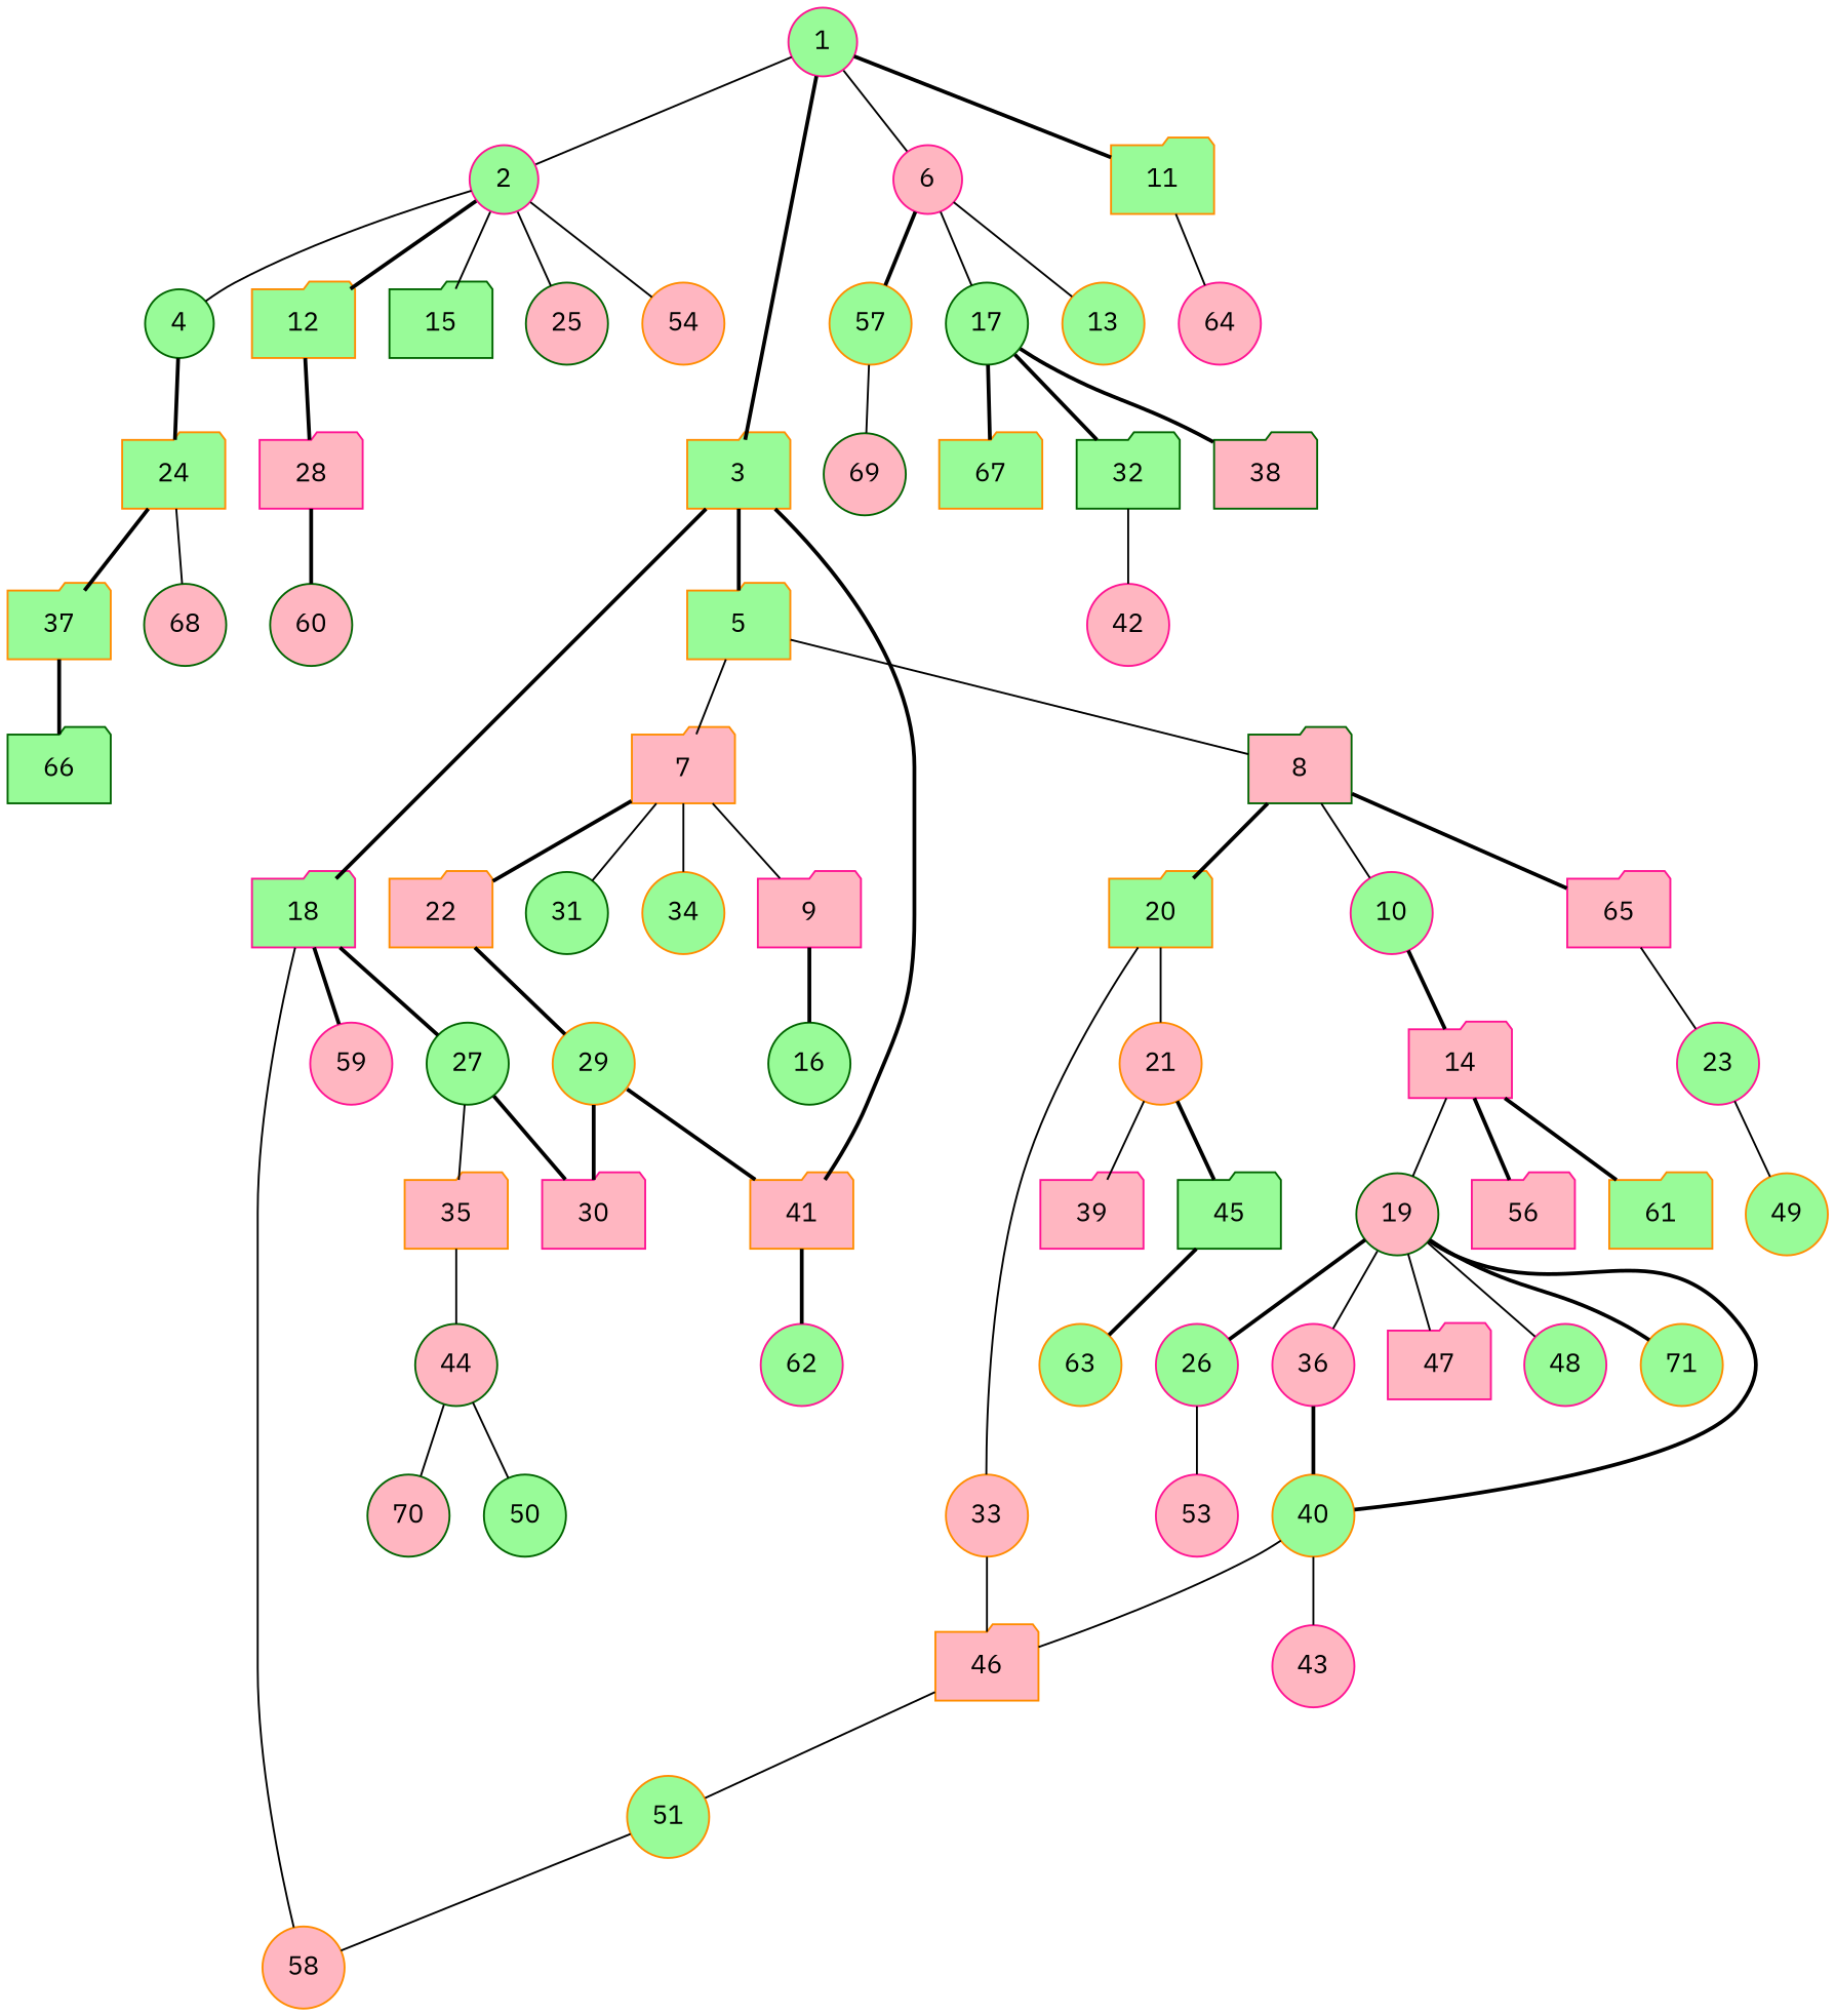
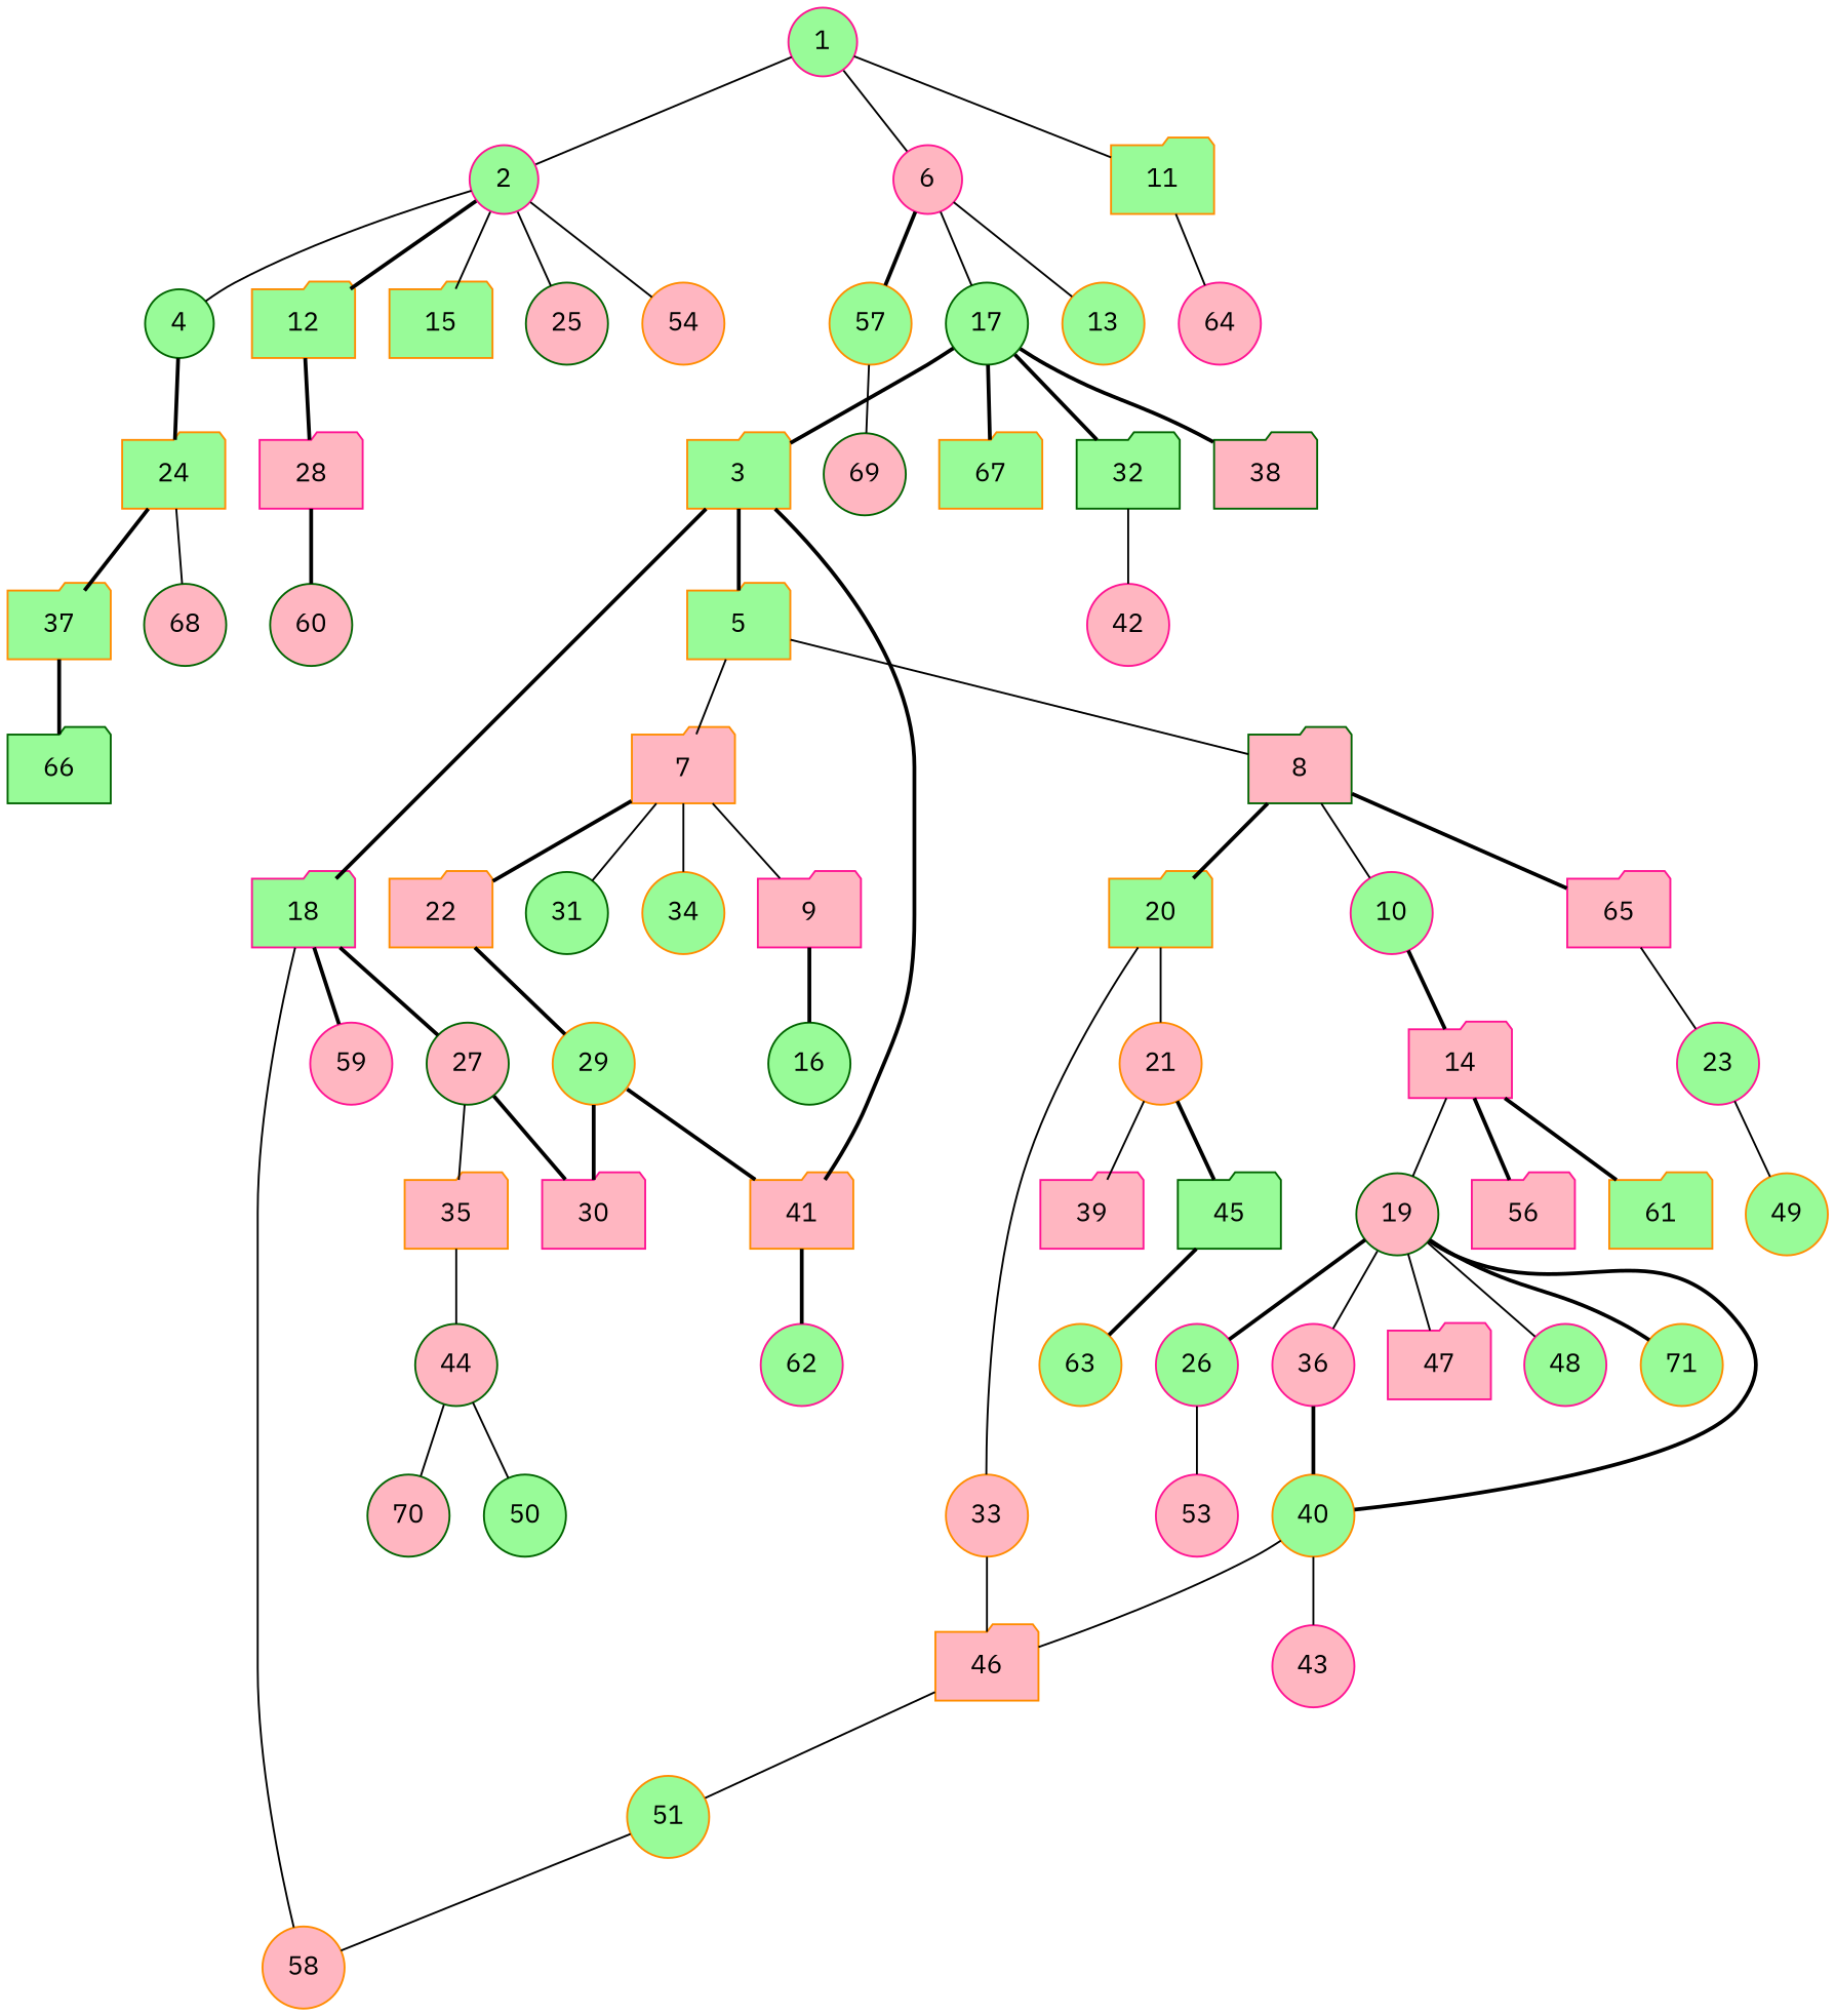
  graph {
    fontname="IBM Plex Sans"
    node [color=darkorange fillcolor=palegreen fontname="IBM Plex Sans" shape=circle style=filled]
    edge [fontname="IBM Plex Sans" style=solid]
    1 [color=deeppink]
    2 [color=deeppink]
    3 [shape=folder]
    6 [color=deeppink fillcolor=lightpink]
    11 [shape=folder]
    4 [color=darkgreen]
    12 [shape=folder]
-   15 [color=darkgreen shape=folder]
+   15 [shape=folder]
    25 [color=darkgreen fillcolor=lightpink]
    54 [fillcolor=lightpink]
    5 [shape=folder]
    18 [color=deeppink shape=folder]
    41 [fillcolor=lightpink shape=folder]
    13
    17 [color=darkgreen]
    57
    64 [color=deeppink fillcolor=lightpink]
    24 [shape=folder]
    28 [color=deeppink fillcolor=lightpink shape=folder]
    7 [fillcolor=lightpink shape=folder]
    8 [color=darkgreen fillcolor=lightpink shape=folder]
-   27 [color=darkgreen]
+   27 [color=darkgreen fillcolor=lightpink]
    58 [fillcolor=lightpink]
    59 [color=deeppink fillcolor=lightpink]
    62 [color=deeppink]
    37 [shape=folder]
    68 [color=darkgreen fillcolor=lightpink]
    9 [color=deeppink fillcolor=lightpink shape=folder]
    22 [fillcolor=lightpink shape=folder]
    31 [color=darkgreen]
    34
    10 [color=deeppink]
    20 [shape=folder]
    65 [color=deeppink fillcolor=lightpink shape=folder]
    32 [color=darkgreen shape=folder]
    38 [color=darkgreen fillcolor=lightpink shape=folder]
    67 [shape=folder]
    69 [color=darkgreen fillcolor=lightpink]
    16 [color=darkgreen]
    29
    14 [color=deeppink fillcolor=lightpink shape=folder]
    21 [fillcolor=lightpink]
    33 [fillcolor=lightpink]
    23 [color=deeppink]
    19 [color=darkgreen fillcolor=lightpink]
    56 [color=deeppink fillcolor=lightpink shape=folder]
    61 [shape=folder]
    60 [color=darkgreen fillcolor=lightpink]
    26 [color=deeppink]
    36 [color=deeppink fillcolor=lightpink]
    40
    47 [color=deeppink fillcolor=lightpink shape=folder]
    48 [color=deeppink]
    71
    42 [color=deeppink fillcolor=lightpink]
    30 [color=deeppink fillcolor=lightpink shape=folder]
    35 [fillcolor=lightpink shape=folder]
    53 [color=deeppink fillcolor=lightpink]
    46 [fillcolor=lightpink shape=folder]
    43 [color=deeppink fillcolor=lightpink]
    39 [color=deeppink fillcolor=lightpink shape=folder]
    45 [color=darkgreen shape=folder]
    49
    63
    66 [color=darkgreen shape=folder]
    44 [color=darkgreen fillcolor=lightpink]
    51
    50 [color=darkgreen]
    70 [color=darkgreen fillcolor=lightpink]
    1 -- 2
-   1 -- 3 [style=bold]
+   17 -- 3 [style=bold]
    1 -- 6
-   1 -- 11 [style=bold]
+   1 -- 11
    2 -- 4
    2 -- 12 [style=bold]
    2 -- 15
    2 -- 25
    2 -- 54
    3 -- 5 [style=bold]
    3 -- 18 [style=bold]
    3 -- 41 [style=bold]
    6 -- 13
    6 -- 17
    6 -- 57 [style=bold]
    11 -- 64
    4 -- 24 [style=bold]
    12 -- 28 [style=bold]
    5 -- 7
    5 -- 8
    18 -- 27 [style=bold]
    18 -- 58
    18 -- 59 [style=bold]
    41 -- 62 [style=bold]
    17 -- 32 [style=bold]
    17 -- 38 [style=bold]
    17 -- 67 [style=bold]
    57 -- 69
    24 -- 37 [style=bold]
    24 -- 68
    28 -- 60 [style=bold]
    7 -- 9
    7 -- 22 [style=bold]
    7 -- 31
    7 -- 34
    8 -- 10
    8 -- 20 [style=bold]
    8 -- 65 [style=bold]
    27 -- 30 [style=bold]
    27 -- 35
    37 -- 66 [style=bold]
    9 -- 16 [style=bold]
    22 -- 29 [style=bold]
    10 -- 14 [style=bold]
    20 -- 21
    20 -- 33
    65 -- 23
    32 -- 42
    29 -- 41 [style=bold]
    29 -- 30 [style=bold]
    14 -- 19
    14 -- 56 [style=bold]
    14 -- 61 [style=bold]
    21 -- 39
    21 -- 45 [style=bold]
    33 -- 46
    23 -- 49
    19 -- 26 [style=bold]
    19 -- 36
    19 -- 40 [style=bold]
    19 -- 47
    19 -- 48
    19 -- 71 [style=bold]
    26 -- 53
    36 -- 40 [style=bold]
    40 -- 46
    40 -- 43
    35 -- 44
    46 -- 51
    45 -- 63 [style=bold]
    44 -- 50
    44 -- 70
    51 -- 58
  }
